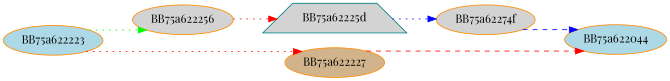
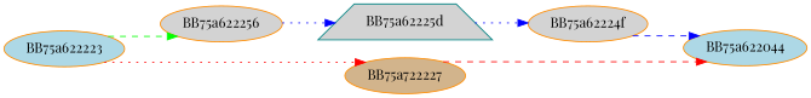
  digraph {
    fontname="Playfair Display"
    rankdir=LR
    splines=ortho
    node [color=darkorange fillcolor=lightgrey fontname="Playfair Display" shape=ellipse style=filled]
    edge [color=red fontname="Playfair Display" style=dashed]
    n1 [fillcolor=lightblue label=BB75a622044]
-   BB75a62224f [label=BB75a62274f]
+   BB75a62224f
    n3 [fillcolor=lightblue label=BB75a622223]
    BB75a622256
-   BB75a622227 [fillcolor=tan]
+   BB75a622227 [fillcolor=tan label=BB75a722227]
    BB75a62225d [color=teal shape=trapezium]
    BB75a62224f -> n1 [color=blue]
-   n3 -> BB75a622256 [color=green style=dotted]
+   n3 -> BB75a622256 [color=green]
    n3 -> BB75a622227 [style=dotted]
-   BB75a622256 -> BB75a62225d [style=dotted]
+   BB75a622256 -> BB75a62225d [color=blue style=dotted]
    BB75a622227 -> n1
    BB75a62225d -> BB75a62224f [color=blue style=dotted]
  }
